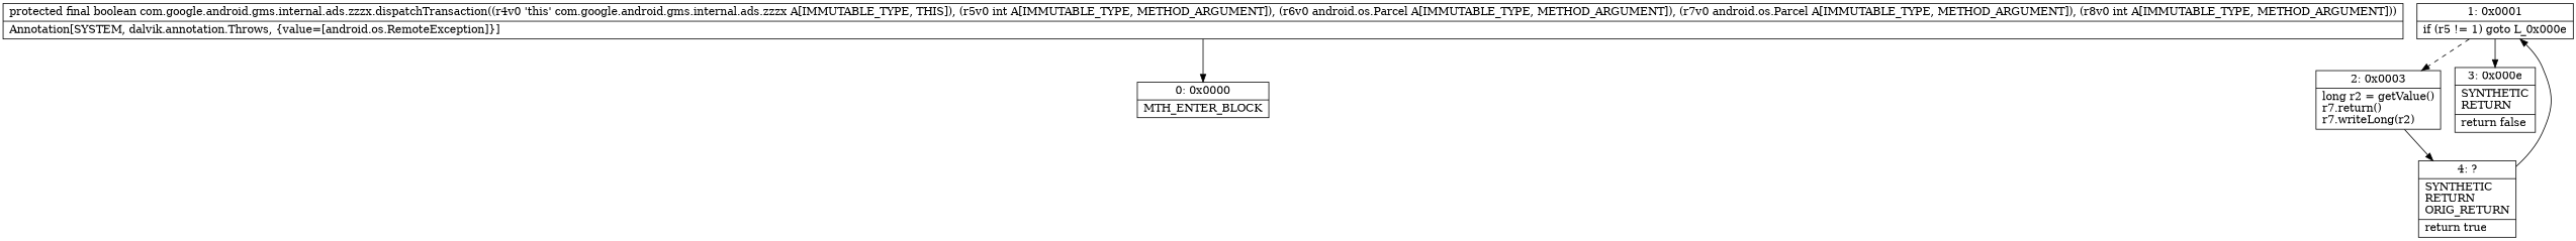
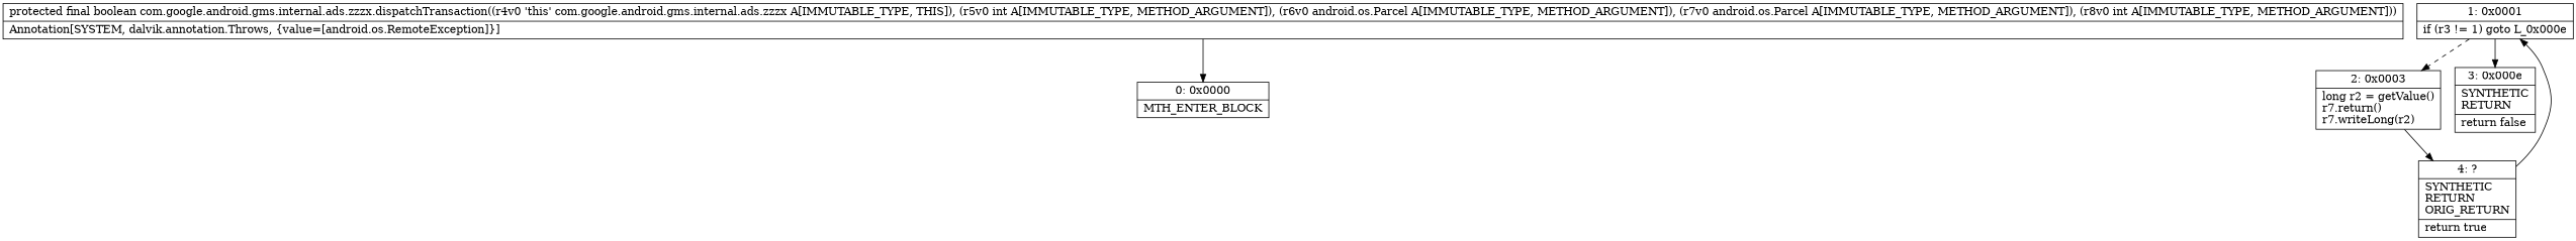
  digraph {
    node [shape=record]
    n1 [label="{0\:\ 0x0000|MTH_ENTER_BLOCK\l}"]
-   n2 [label="{1\:\ 0x0001|if (r5 != 1) goto L_0x000e\l}"]
+   n2 [label="{1\:\ 0x0001|if (r3 != 1) goto L_0x000e\l}"]
    n3 [label="{2\:\ 0x0003|long r2 = getValue()\lr7.return()\lr7.writeLong(r2)\l}"]
    n4 [label="{3\:\ 0x000e|SYNTHETIC\lRETURN\l|return false\l}"]
    n5 [label="{4\:\ ?|SYNTHETIC\lRETURN\lORIG_RETURN\l|return true\l}"]
    n6 [label="{protected final boolean com.google.android.gms.internal.ads.zzzx.dispatchTransaction((r4v0 'this' com.google.android.gms.internal.ads.zzzx A[IMMUTABLE_TYPE, THIS]), (r5v0 int A[IMMUTABLE_TYPE, METHOD_ARGUMENT]), (r6v0 android.os.Parcel A[IMMUTABLE_TYPE, METHOD_ARGUMENT]), (r7v0 android.os.Parcel A[IMMUTABLE_TYPE, METHOD_ARGUMENT]), (r8v0 int A[IMMUTABLE_TYPE, METHOD_ARGUMENT]))  | Annotation[SYSTEM, dalvik.annotation.Throws, \{value=[android.os.RemoteException]\}]\l}"]
    n2 -> n3 [style=dashed]
    n2 -> n4
    n3 -> n5
    n5 -> n2
    n6 -> n1
  }
